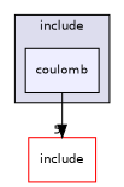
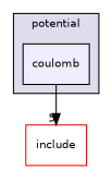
  digraph {
    compound=true
    node [fontname=Helvetica fontsize=10 shape=box style=filled]
    n1 [fillcolor="#eeeeff" label=coulomb pencolor=black]
    n2 [color=red fillcolor=white label=include]
    subgraph cluster_1 {
      bgcolor="#ddddee"
      fontname=Helvetica
      fontsize=10
-     label=include
+     label=potential
      pencolor=black
      n1
    }
    n1 -> n2 [headlabel=5 labeldistance=1.5 labelfontname=Helvetica labelfontsize=10]
  }
